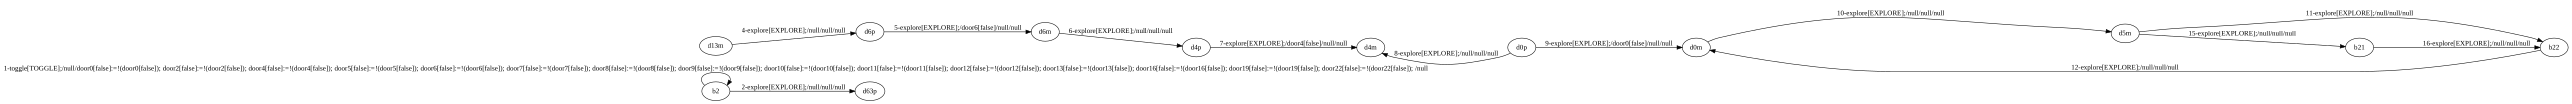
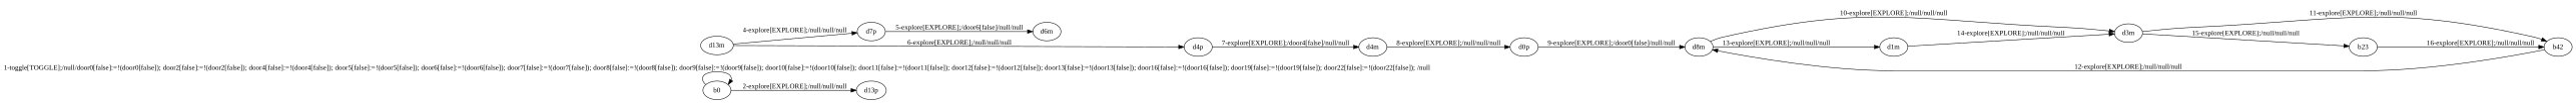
  digraph {
    fontname="Liberation Serif"
    rankdir=LR
    node [fontname="Liberation Serif"]
    edge [fontname="Liberation Serif"]
-   b0 [label=b2]
-   d13p [label=d63p]
+   b0
+   d13p
    d13m
-   d6p
+   d6p [label=d7p]
    d6m
    d4p
    d4m
    d0p
-   d0m
-   d3m [label=d5m]
-   b22
-   b21
+   d0m [label=d8m]
+   d3m
+   d1m
+   b22 [label=b42]
+   b21 [label=b23]
    b0 -> b0 [label="1-toggle[TOGGLE];/null/door0[false]:=!(door0[false]); door2[false]:=!(door2[false]); door4[false]:=!(door4[false]); door5[false]:=!(door5[false]); door6[false]:=!(door6[false]); door7[false]:=!(door7[false]); door8[false]:=!(door8[false]); door9[false]:=!(door9[false]); door10[false]:=!(door10[false]); door11[false]:=!(door11[false]); door12[false]:=!(door12[false]); door13[false]:=!(door13[false]); door16[false]:=!(door16[false]); door19[false]:=!(door19[false]); door22[false]:=!(door22[false]); /null"]
    b0 -> d13p [label="2-explore[EXPLORE];/null/null/null"]
    d13m -> d6p [label="4-explore[EXPLORE];/null/null/null"]
    d6p -> d6m [label="5-explore[EXPLORE];/door6[false]/null/null"]
-   d6m -> d4p [label="6-explore[EXPLORE];/null/null/null"]
+   d13m -> d4p [label="6-explore[EXPLORE];/null/null/null"]
    d4p -> d4m [label="7-explore[EXPLORE];/door4[false]/null/null"]
-   d0p -> d4m [label="8-explore[EXPLORE];/null/null/null"]
+   d4m -> d0p [label="8-explore[EXPLORE];/null/null/null"]
    d0p -> d0m [label="9-explore[EXPLORE];/door0[false]/null/null"]
    d0m -> d3m [label="10-explore[EXPLORE];/null/null/null"]
+   d0m -> d1m [label="13-explore[EXPLORE];/null/null/null"]
    d3m -> b22 [label="11-explore[EXPLORE];/null/null/null"]
    d3m -> b21 [label="15-explore[EXPLORE];/null/null/null"]
+   d1m -> d3m [label="14-explore[EXPLORE];/null/null/null"]
    b22 -> d0m [label="12-explore[EXPLORE];/null/null/null"]
    b21 -> b22 [label="16-explore[EXPLORE];/null/null/null"]
  }
